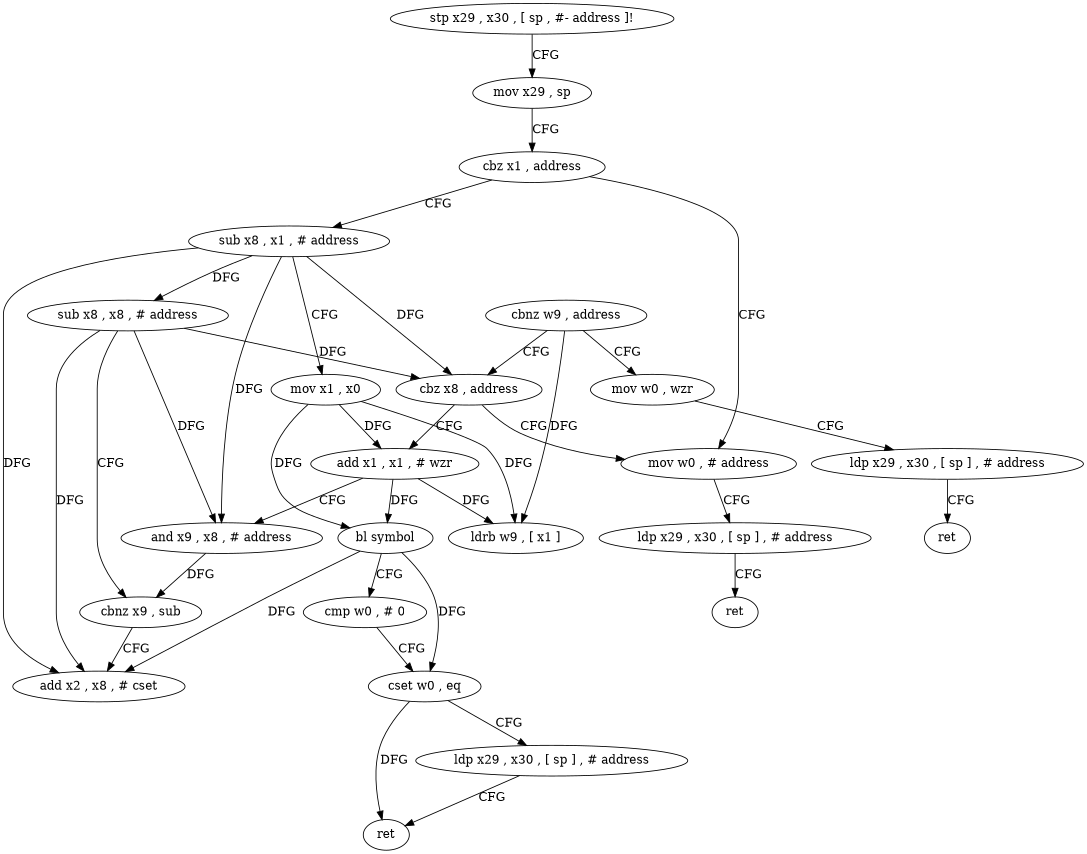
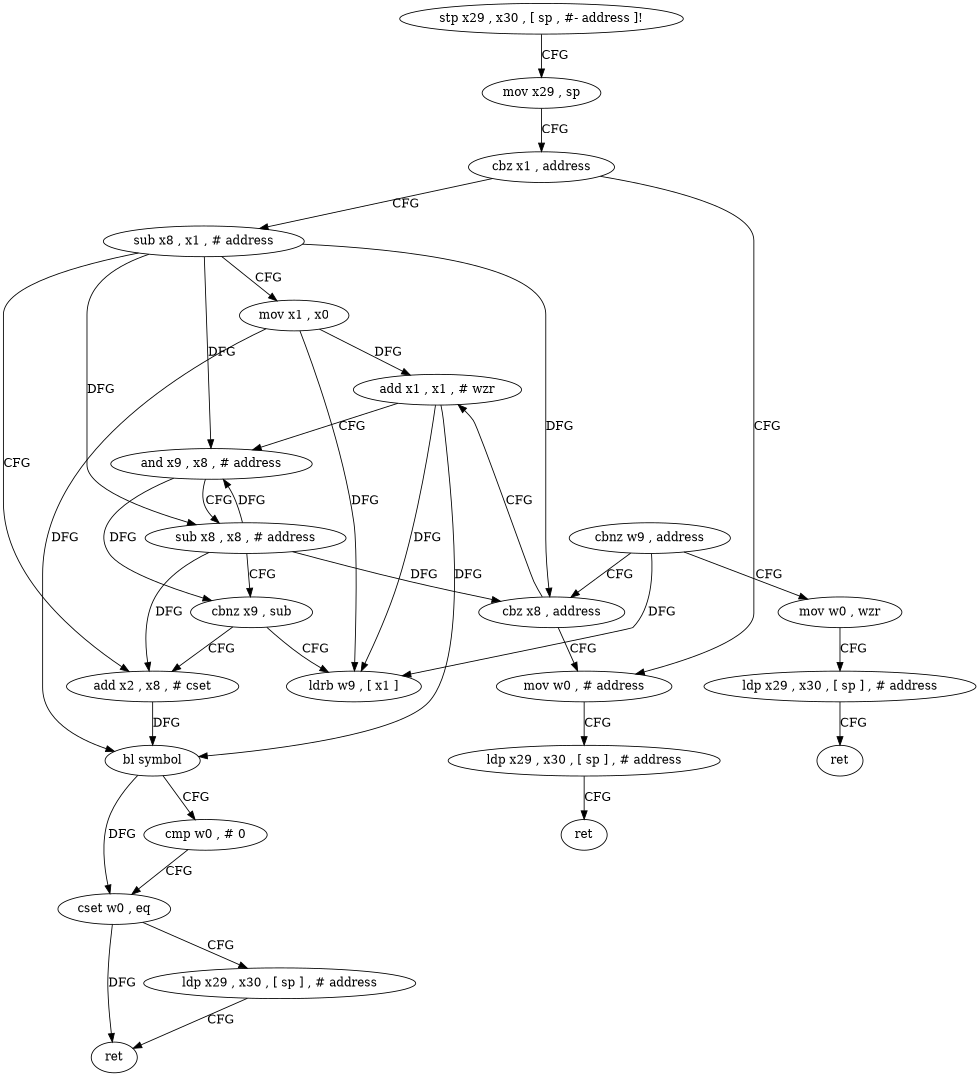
  digraph {
    n1 [label="stp x29 , x30 , [ sp , #- address ]!"]
    n2 [label="mov x29 , sp"]
    n3 [label="cbz x1 , address"]
    n4 [label="mov w0 , # address"]
    n5 [label="sub x8 , x1 , # address"]
    n6 [label="ldp x29 , x30 , [ sp ] , # address"]
    n7 [label="mov x1 , x0"]
    n8 [label="cbz x8 , address"]
    n9 [label="and x9 , x8 , # address"]
    n10 [label="sub x8 , x8 , # address"]
    n11 [label="add x2 , x8 , # cset"]
    n12 [label=ret]
    n13 [label="ldrb w9 , [ x1 ]"]
    n14 [label="add x1 , x1 , # wzr"]
    n15 [label="bl symbol"]
    n16 [label="cbnz x9 , sub"]
    n17 [label="cmp w0 , # 0"]
    n18 [label="cset w0 , eq"]
    n19 [label="cbnz w9 , address"]
    n20 [label="mov w0 , wzr"]
    n21 [label="ldp x29 , x30 , [ sp ] , # address"]
    n22 [label=ret]
    n23 [label="ldp x29 , x30 , [ sp ] , # address"]
    n24 [label=ret]
    n1 -> n2 [label=CFG]
    n2 -> n3 [label=CFG]
    n3 -> n4 [label=CFG]
    n3 -> n5 [label=CFG]
    n4 -> n6 [label=CFG]
    n5 -> n7 [label=CFG]
    n5 -> n8 [label=DFG]
    n5 -> n9 [label=DFG]
    n5 -> n10 [label=DFG]
-   n5 -> n11 [label=DFG]
+   n5 -> n11 [label=CFG]
    n6 -> n12 [label=CFG]
    n7 -> n13 [label=DFG]
    n7 -> n14 [label=DFG]
    n7 -> n15 [label=DFG]
    n8 -> n4 [label=CFG]
    n8 -> n14 [label=CFG]
+   n9 -> n10 [label=CFG]
    n9 -> n16 [label=DFG]
    n10 -> n8 [label=DFG]
    n10 -> n9 [label=DFG]
    n10 -> n11 [label=DFG]
    n10 -> n16 [label=CFG]
-   n15 -> n11 [label=DFG]
+   n11 -> n15 [label=DFG]
    n14 -> n9 [label=CFG]
    n14 -> n13 [label=DFG]
    n14 -> n15 [label=DFG]
    n15 -> n17 [label=CFG]
    n15 -> n18 [label=DFG]
    n16 -> n11 [label=CFG]
+   n16 -> n13 [label=CFG]
    n17 -> n18 [label=CFG]
    n18 -> n23 [label=CFG]
    n18 -> n24 [label=DFG]
    n19 -> n8 [label=CFG]
    n19 -> n13 [label=DFG]
    n19 -> n20 [label=CFG]
    n20 -> n21 [label=CFG]
    n21 -> n22 [label=CFG]
    n23 -> n24 [label=CFG]
  }
